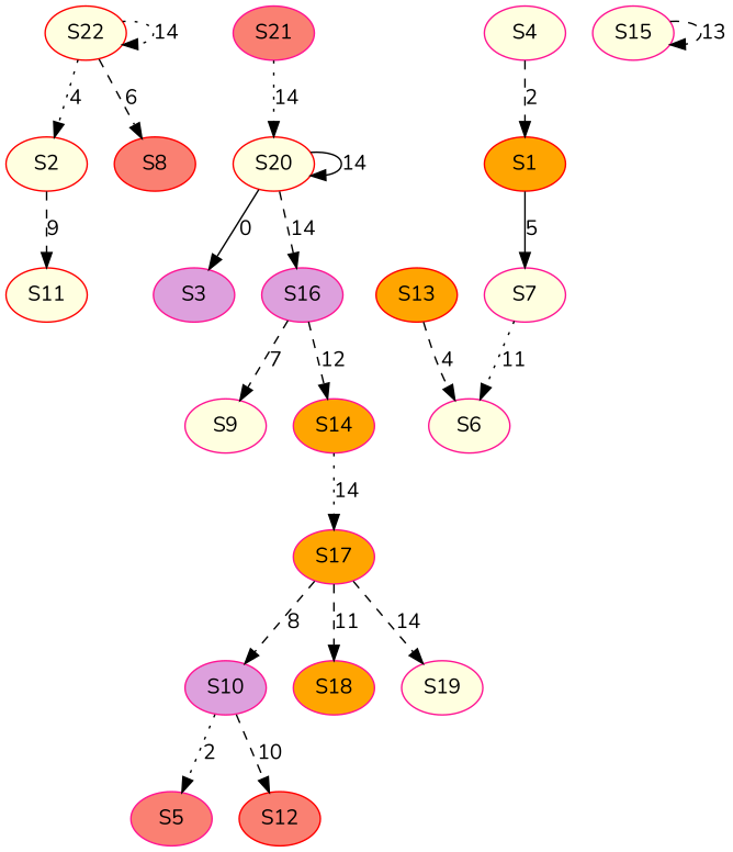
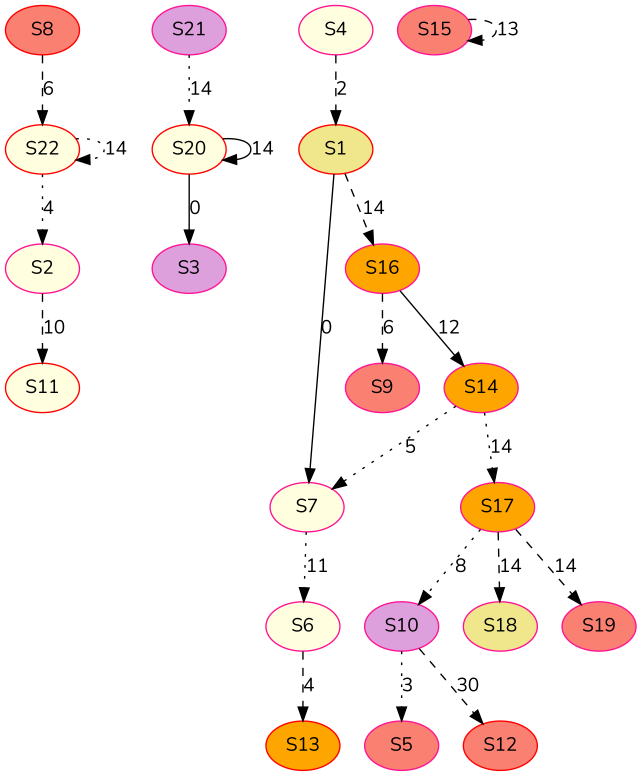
  strict digraph {
    fontname=Nunito
    node [color=deeppink fillcolor=lightyellow fontname=Nunito style=filled]
    edge [fontname=Nunito style=dashed]
    S22 [color=red]
-   S2 [color=red]
+   S2
    S8 [color=red fillcolor=salmon]
    S11 [color=red]
    S20 [color=red]
    S3 [fillcolor=plum]
-   S21 [fillcolor=salmon]
-   S1 [color=red fillcolor=orange]
+   S21 [fillcolor=plum]
+   S1 [color=red fillcolor=khaki]
    S7
-   S16 [fillcolor=plum]
+   S16 [fillcolor=orange]
    S4
    S6
-   S9
+   S9 [fillcolor=salmon]
    S14 [fillcolor=orange]
    S10 [fillcolor=plum]
    S5 [fillcolor=salmon]
    S12 [color=red fillcolor=salmon]
    S13 [color=red fillcolor=orange]
    S17 [fillcolor=orange]
-   S18 [fillcolor=orange]
-   S19
-   S15
+   S18 [fillcolor=khaki]
+   S19 [fillcolor=salmon]
+   S15 [fillcolor=salmon]
    S22 -> S22 [label=14 style=dotted]
    S22 -> S2 [label=4 style=dotted]
-   S22 -> S8 [label=6]
-   S2 -> S11 [label=9]
+   S8 -> S22 [label=6]
+   S2 -> S11 [label=10]
    S20 -> S20 [label=14 style=solid]
    S20 -> S3 [label=0 style=solid]
    S21 -> S20 [label=14 style=dotted]
-   S1 -> S7 [label=5 style=solid]
-   S20 -> S16 [label=14]
+   S1 -> S7 [label=0 style=solid]
+   S1 -> S16 [label=14]
    S7 -> S6 [label=11 style=dotted]
-   S16 -> S9 [label=7]
-   S16 -> S14 [label=12]
+   S16 -> S9 [label=6]
+   S16 -> S14 [label=12 style=solid]
    S4 -> S1 [label=2]
+   S14 -> S7 [label=5 style=dotted]
    S14 -> S17 [label=14 style=dotted]
-   S10 -> S5 [label=2 style=dotted]
-   S10 -> S12 [label=10]
-   S13 -> S6 [label=4]
-   S17 -> S10 [label=8]
-   S17 -> S18 [label=11]
+   S10 -> S5 [label=3 style=dotted]
+   S10 -> S12 [label=30]
+   S6 -> S13 [label=4]
+   S17 -> S10 [label=8 style=dotted]
+   S17 -> S18 [label=14]
    S17 -> S19 [label=14]
    S15 -> S15 [label=13]
  }
